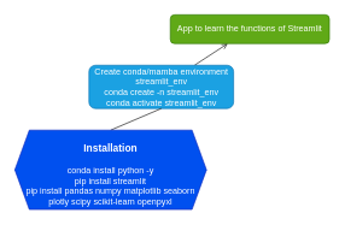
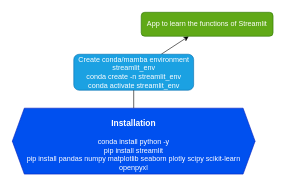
  <mxCell id="0" />
  <mxCell id="1" parent="0" />
- <mxCell id="2" value="" style="edgeStyle=none;html=1;endArrow=open;" edge="1" parent="1" source="3" target="4"><mxGeometry relative="1" as="geometry" /></mxCell>
+ <mxCell id="2" value="" style="edgeStyle=none;html=1;" edge="1" parent="1" source="3" target="4"><mxGeometry relative="1" as="geometry" /></mxCell>
  <mxCell id="3" value="Create conda/mamba environment&lt;br&gt;streamlit_env&lt;br&gt;conda create -n streamlit_env&lt;br&gt;conda activate streamlit_env" style="rounded=1;whiteSpace=wrap;html=1;fillColor=#1ba1e2;fontColor=#ffffff;strokeColor=#006EAF;" vertex="1" parent="1"><mxGeometry x="122.5" y="90" width="200" height="60" as="geometry" /></mxCell>
  <mxCell id="4" value="App to learn the functions of Streamlit" style="rounded=1;whiteSpace=wrap;html=1;fillColor=#60a917;fontColor=#ffffff;strokeColor=#2D7600;" vertex="1" parent="1"><mxGeometry x="235" y="20" width="220" height="40" as="geometry" /></mxCell>
  <mxCell id="5" value="" style="endArrow=none;html=1;exitX=0.5;exitY=1;exitDx=0;exitDy=0;entryX=0.5;entryY=0;entryDx=0;entryDy=0;" edge="1" parent="1" source="3" target="6"><mxGeometry width="50" height="50" relative="1" as="geometry"><mxPoint x="195" y="200" as="sourcePoint" /><mxPoint x="165" y="180" as="targetPoint" /></mxGeometry></mxCell>
- <mxCell id="6" value="&lt;h3&gt;&lt;b&gt;Installation&lt;/b&gt;&lt;/h3&gt;conda install python -y&lt;br&gt;pip install streamlit&lt;br&gt;pip install pandas numpy matplotlib seaborn plotly scipy scikit-learn openpyxl" style="shape=hexagon;perimeter=hexagonPerimeter2;whiteSpace=wrap;html=1;fixedSize=1;fillColor=#0050ef;fontColor=#ffffff;strokeColor=#001DBC;" vertex="1" parent="1"><mxGeometry x="20" y="180" width="265" height="110" as="geometry" /></mxCell>
+ <mxCell id="6" value="&lt;h3&gt;&lt;b&gt;Installation&lt;/b&gt;&lt;/h3&gt;conda install python -y&lt;br&gt;pip install streamlit&lt;br&gt;pip install pandas numpy matplotlib seaborn plotly scipy scikit-learn openpyxl" style="shape=hexagon;perimeter=hexagonPerimeter2;whiteSpace=wrap;html=1;fixedSize=1;fillColor=#0050ef;fontColor=#ffffff;strokeColor=#001DBC;" vertex="1" parent="1"><mxGeometry x="20" y="180" width="405" height="110" as="geometry" /></mxCell>
